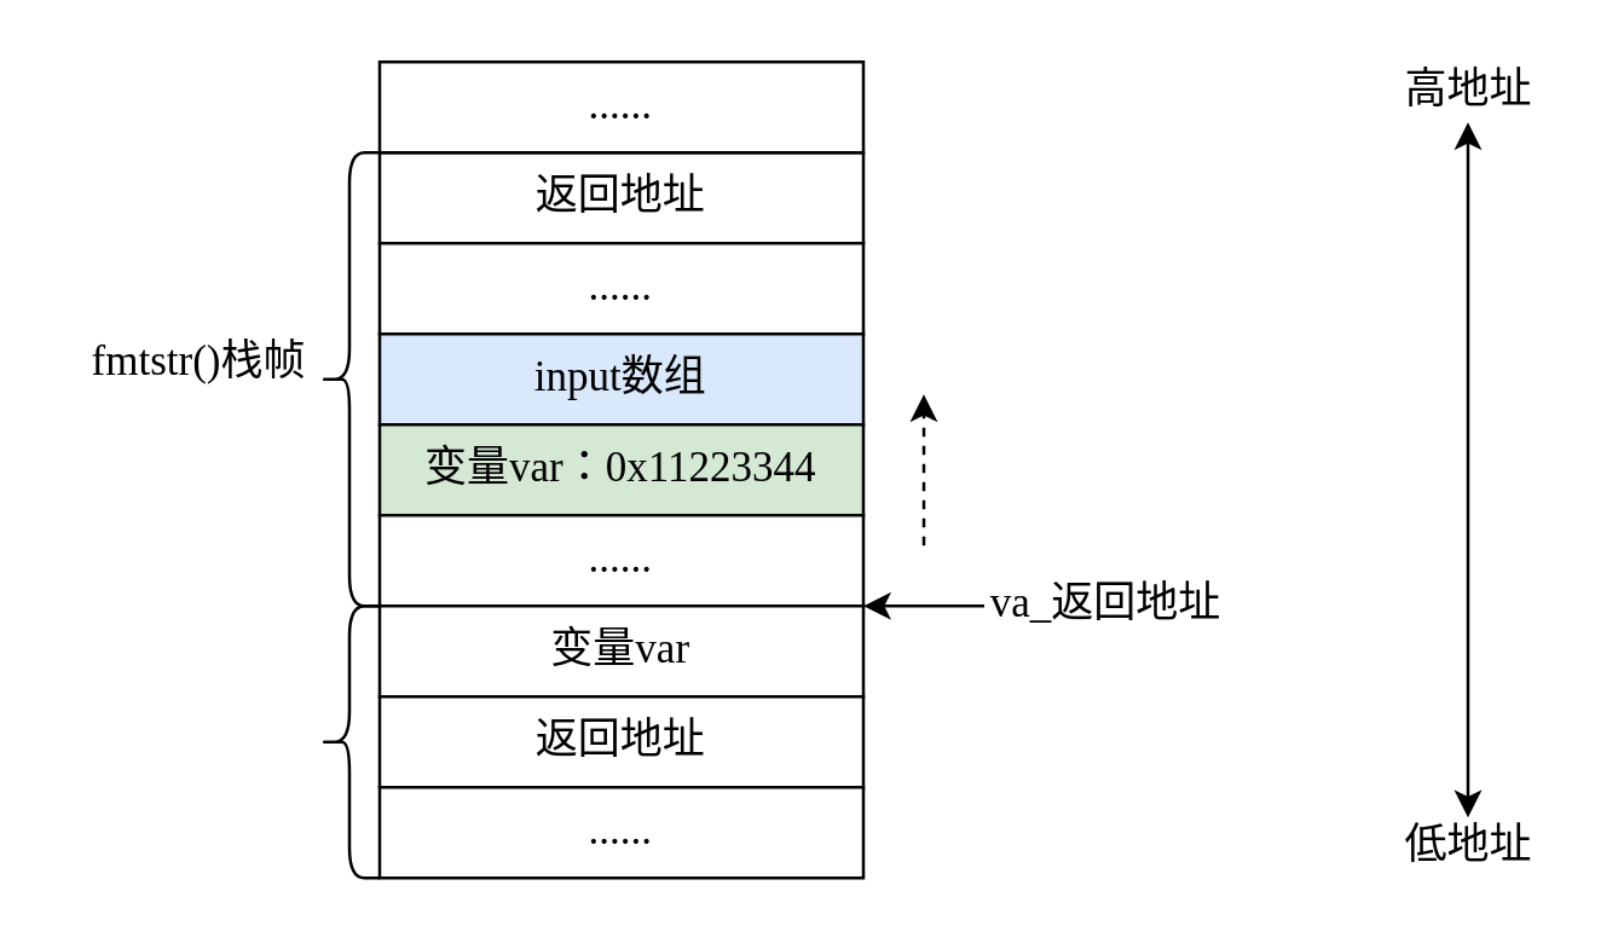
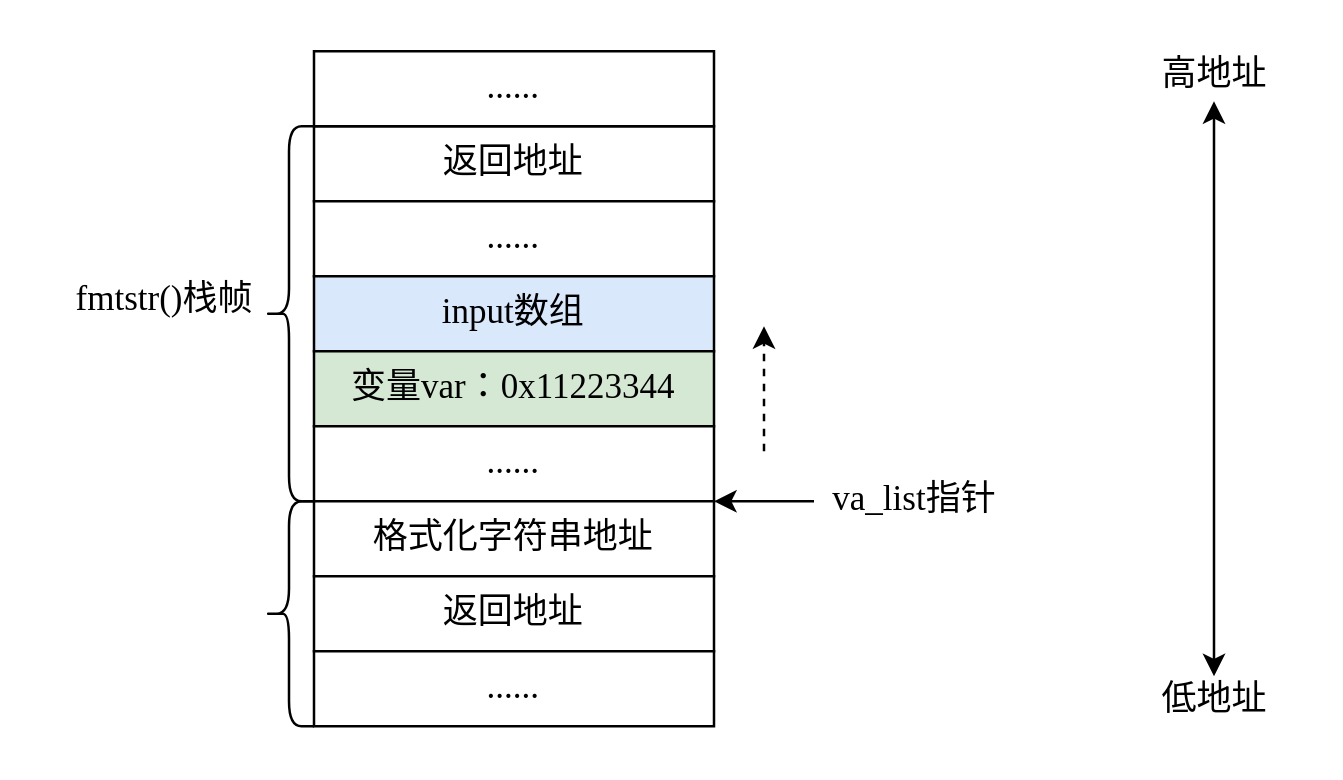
  <mxCell id="0" />
  <mxCell id="1" parent="0" />
  <mxCell id="2" value="返回地址" style="rounded=0;whiteSpace=wrap;html=1;fontSize=14;fontFamily=Times New Roman;" parent="1" vertex="1"><mxGeometry x="125" y="50" width="160" height="30" as="geometry" /></mxCell>
  <mxCell id="3" value="......" style="rounded=0;whiteSpace=wrap;html=1;fontSize=14;fontFamily=Times New Roman;" parent="1" vertex="1"><mxGeometry x="125" y="80" width="160" height="30" as="geometry" /></mxCell>
  <mxCell id="4" value="input数组" style="rounded=0;whiteSpace=wrap;html=1;fontSize=14;fontFamily=Times New Roman;fillColor=#dae8fc;" parent="1" vertex="1"><mxGeometry x="125" y="110" width="160" height="30" as="geometry" /></mxCell>
  <mxCell id="5" value="变量var：0x11223344" style="rounded=0;whiteSpace=wrap;html=1;fontSize=14;fontFamily=Times New Roman;fillColor=#d5e8d4;" parent="1" vertex="1"><mxGeometry x="125" y="140" width="160" height="30" as="geometry" /></mxCell>
  <mxCell id="6" value="......" style="rounded=0;whiteSpace=wrap;html=1;fontSize=14;fontFamily=Times New Roman;" parent="1" vertex="1"><mxGeometry x="125" y="170" width="160" height="30" as="geometry" /></mxCell>
- <mxCell id="7" value="变量var" style="rounded=0;whiteSpace=wrap;html=1;fontSize=14;fontFamily=Times New Roman;" parent="1" vertex="1"><mxGeometry x="125" y="200" width="160" height="30" as="geometry" /></mxCell>
+ <mxCell id="7" value="格式化字符串地址" style="rounded=0;whiteSpace=wrap;html=1;fontSize=14;fontFamily=Times New Roman;" parent="1" vertex="1"><mxGeometry x="125" y="200" width="160" height="30" as="geometry" /></mxCell>
  <mxCell id="8" value="返回地址" style="rounded=0;whiteSpace=wrap;html=1;fontSize=14;fontFamily=Times New Roman;" parent="1" vertex="1"><mxGeometry x="125" y="230" width="160" height="30" as="geometry" /></mxCell>
  <mxCell id="9" value="......" style="rounded=0;whiteSpace=wrap;html=1;fontSize=14;fontFamily=Times New Roman;" parent="1" vertex="1"><mxGeometry x="125" y="260" width="160" height="30" as="geometry" /></mxCell>
  <mxCell id="10" value="......" style="rounded=0;whiteSpace=wrap;html=1;fontSize=14;fontFamily=Times New Roman;" parent="1" vertex="1"><mxGeometry x="125" y="20" width="160" height="30" as="geometry" /></mxCell>
  <mxCell id="11" value="" style="shape=curlyBracket;whiteSpace=wrap;html=1;rounded=1;fontSize=14;fontFamily=Times New Roman;" parent="1" vertex="1"><mxGeometry x="105" y="50" width="20" height="150" as="geometry" /></mxCell>
  <mxCell id="12" value="" style="shape=curlyBracket;whiteSpace=wrap;html=1;rounded=1;fontSize=14;fontFamily=Times New Roman;" parent="1" vertex="1"><mxGeometry x="105" y="200" width="20" height="90" as="geometry" /></mxCell>
  <mxCell id="13" value="fmtstr()栈帧" style="text;html=1;align=center;verticalAlign=middle;resizable=0;points=[];autosize=1;strokeColor=none;fillColor=none;fontSize=14;fontFamily=Times New Roman;" parent="1" vertex="1"><mxGeometry x="20" y="110" width="90" height="20" as="geometry" /></mxCell>
  <mxCell id="14" value="" style="endArrow=classic;html=1;rounded=0;fontFamily=Times New Roman;fontSize=14;entryX=1;entryY=0;entryDx=0;entryDy=0;" parent="1" target="7" edge="1"><mxGeometry width="50" height="50" relative="1" as="geometry"><mxPoint x="325" y="200" as="sourcePoint" /><mxPoint x="445" y="240" as="targetPoint" /></mxGeometry></mxCell>
- <mxCell id="15" value="va_返回地址" style="text;html=1;align=center;verticalAlign=middle;resizable=0;points=[];autosize=1;strokeColor=none;fillColor=none;fontSize=14;fontFamily=Times New Roman;" parent="1" vertex="1"><mxGeometry x="325" y="190" width="80" height="20" as="geometry" /></mxCell>
+ <mxCell id="15" value="va_list指针" style="text;html=1;align=center;verticalAlign=middle;resizable=0;points=[];autosize=1;strokeColor=none;fillColor=none;fontSize=14;fontFamily=Times New Roman;" parent="1" vertex="1"><mxGeometry x="325" y="190" width="80" height="20" as="geometry" /></mxCell>
  <mxCell id="16" value="" style="endArrow=classic;html=1;rounded=0;fontFamily=Times New Roman;fontSize=14;dashed=1;" parent="1" edge="1"><mxGeometry width="50" height="50" relative="1" as="geometry"><mxPoint x="305" y="180" as="sourcePoint" /><mxPoint x="305" y="130" as="targetPoint" /></mxGeometry></mxCell>
  <mxCell id="17" value="" style="endArrow=classic;startArrow=classic;html=1;rounded=0;fontFamily=Times New Roman;fontSize=14;" parent="1" edge="1"><mxGeometry width="50" height="50" relative="1" as="geometry"><mxPoint x="485" y="270" as="sourcePoint" /><mxPoint x="485" y="40" as="targetPoint" /></mxGeometry></mxCell>
  <mxCell id="18" value="高地址" style="text;html=1;align=center;verticalAlign=middle;resizable=0;points=[];autosize=1;strokeColor=none;fillColor=none;fontSize=14;fontFamily=Times New Roman;" parent="1" vertex="1"><mxGeometry x="455" y="20" width="60" height="20" as="geometry" /></mxCell>
  <mxCell id="19" value="低地址" style="text;html=1;align=center;verticalAlign=middle;resizable=0;points=[];autosize=1;strokeColor=none;fillColor=none;fontSize=14;fontFamily=Times New Roman;" parent="1" vertex="1"><mxGeometry x="455" y="270" width="60" height="20" as="geometry" /></mxCell>
